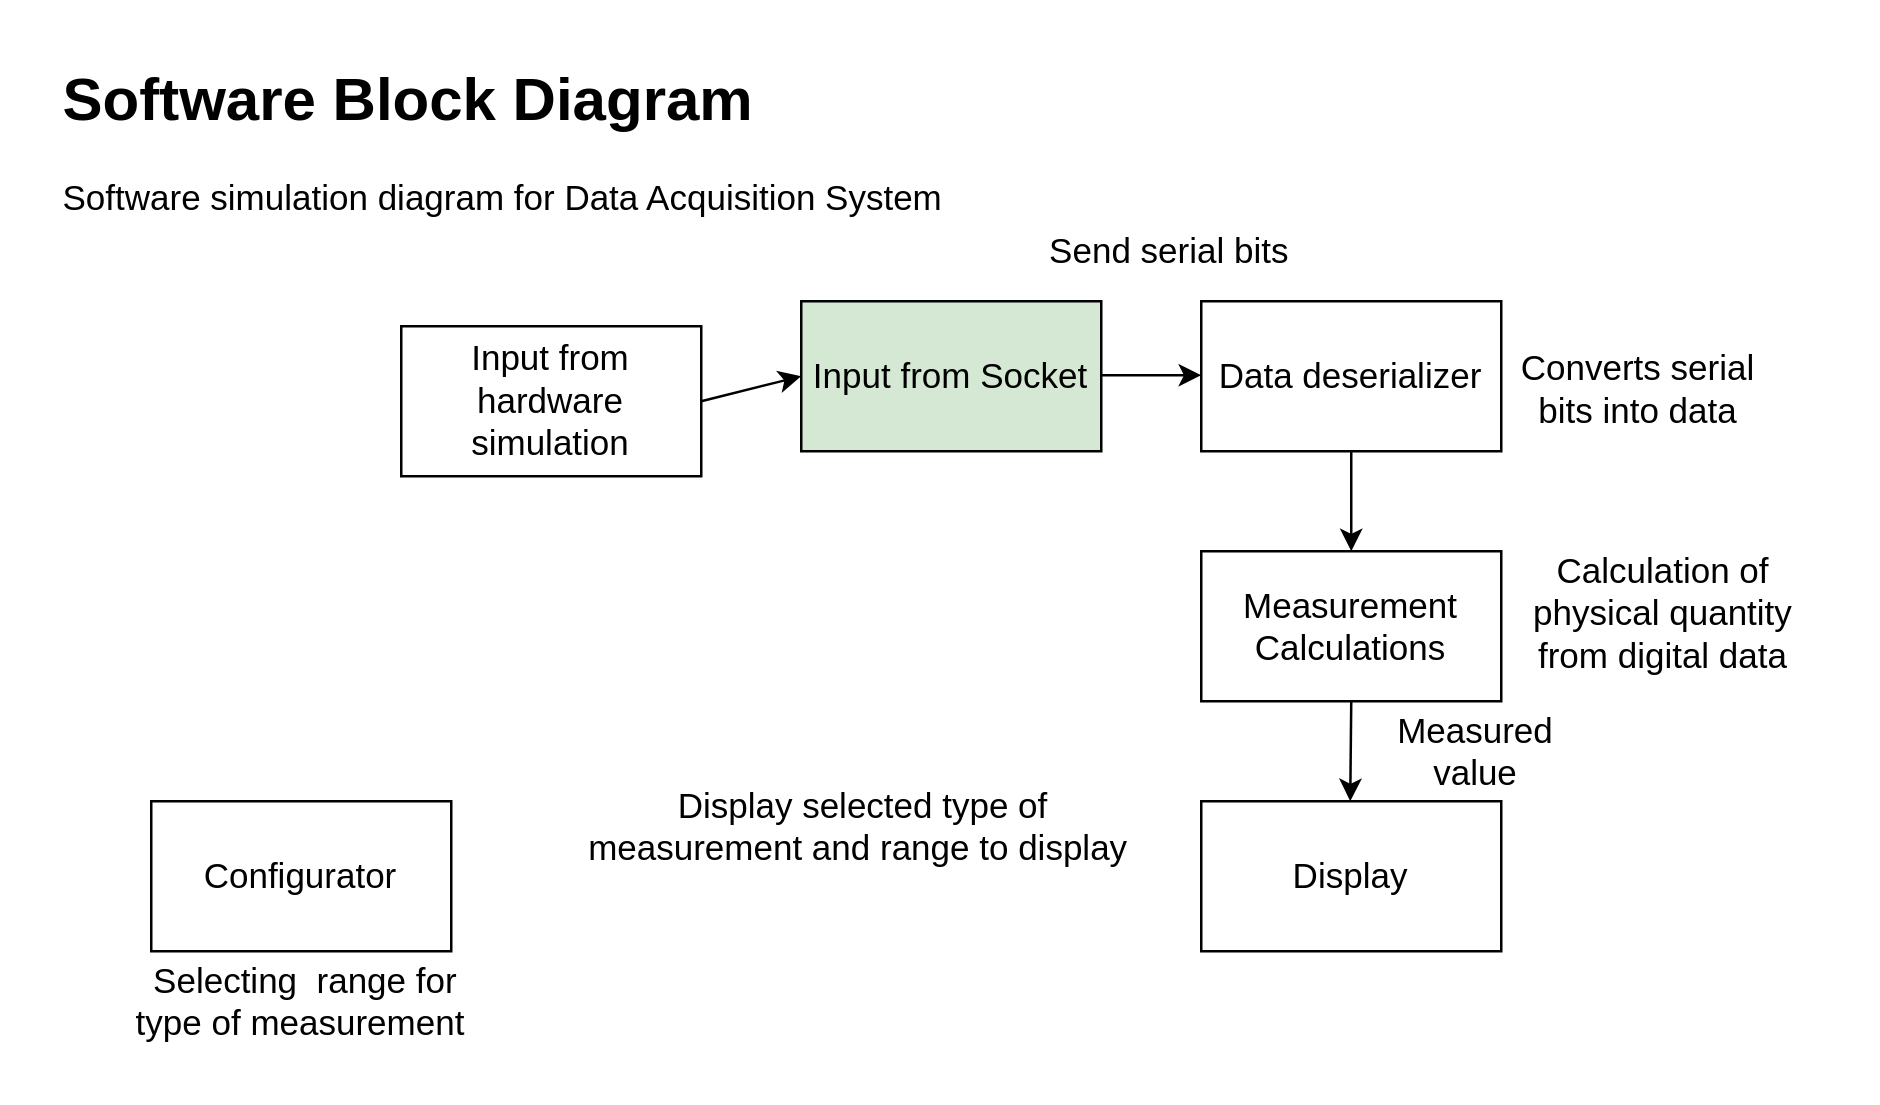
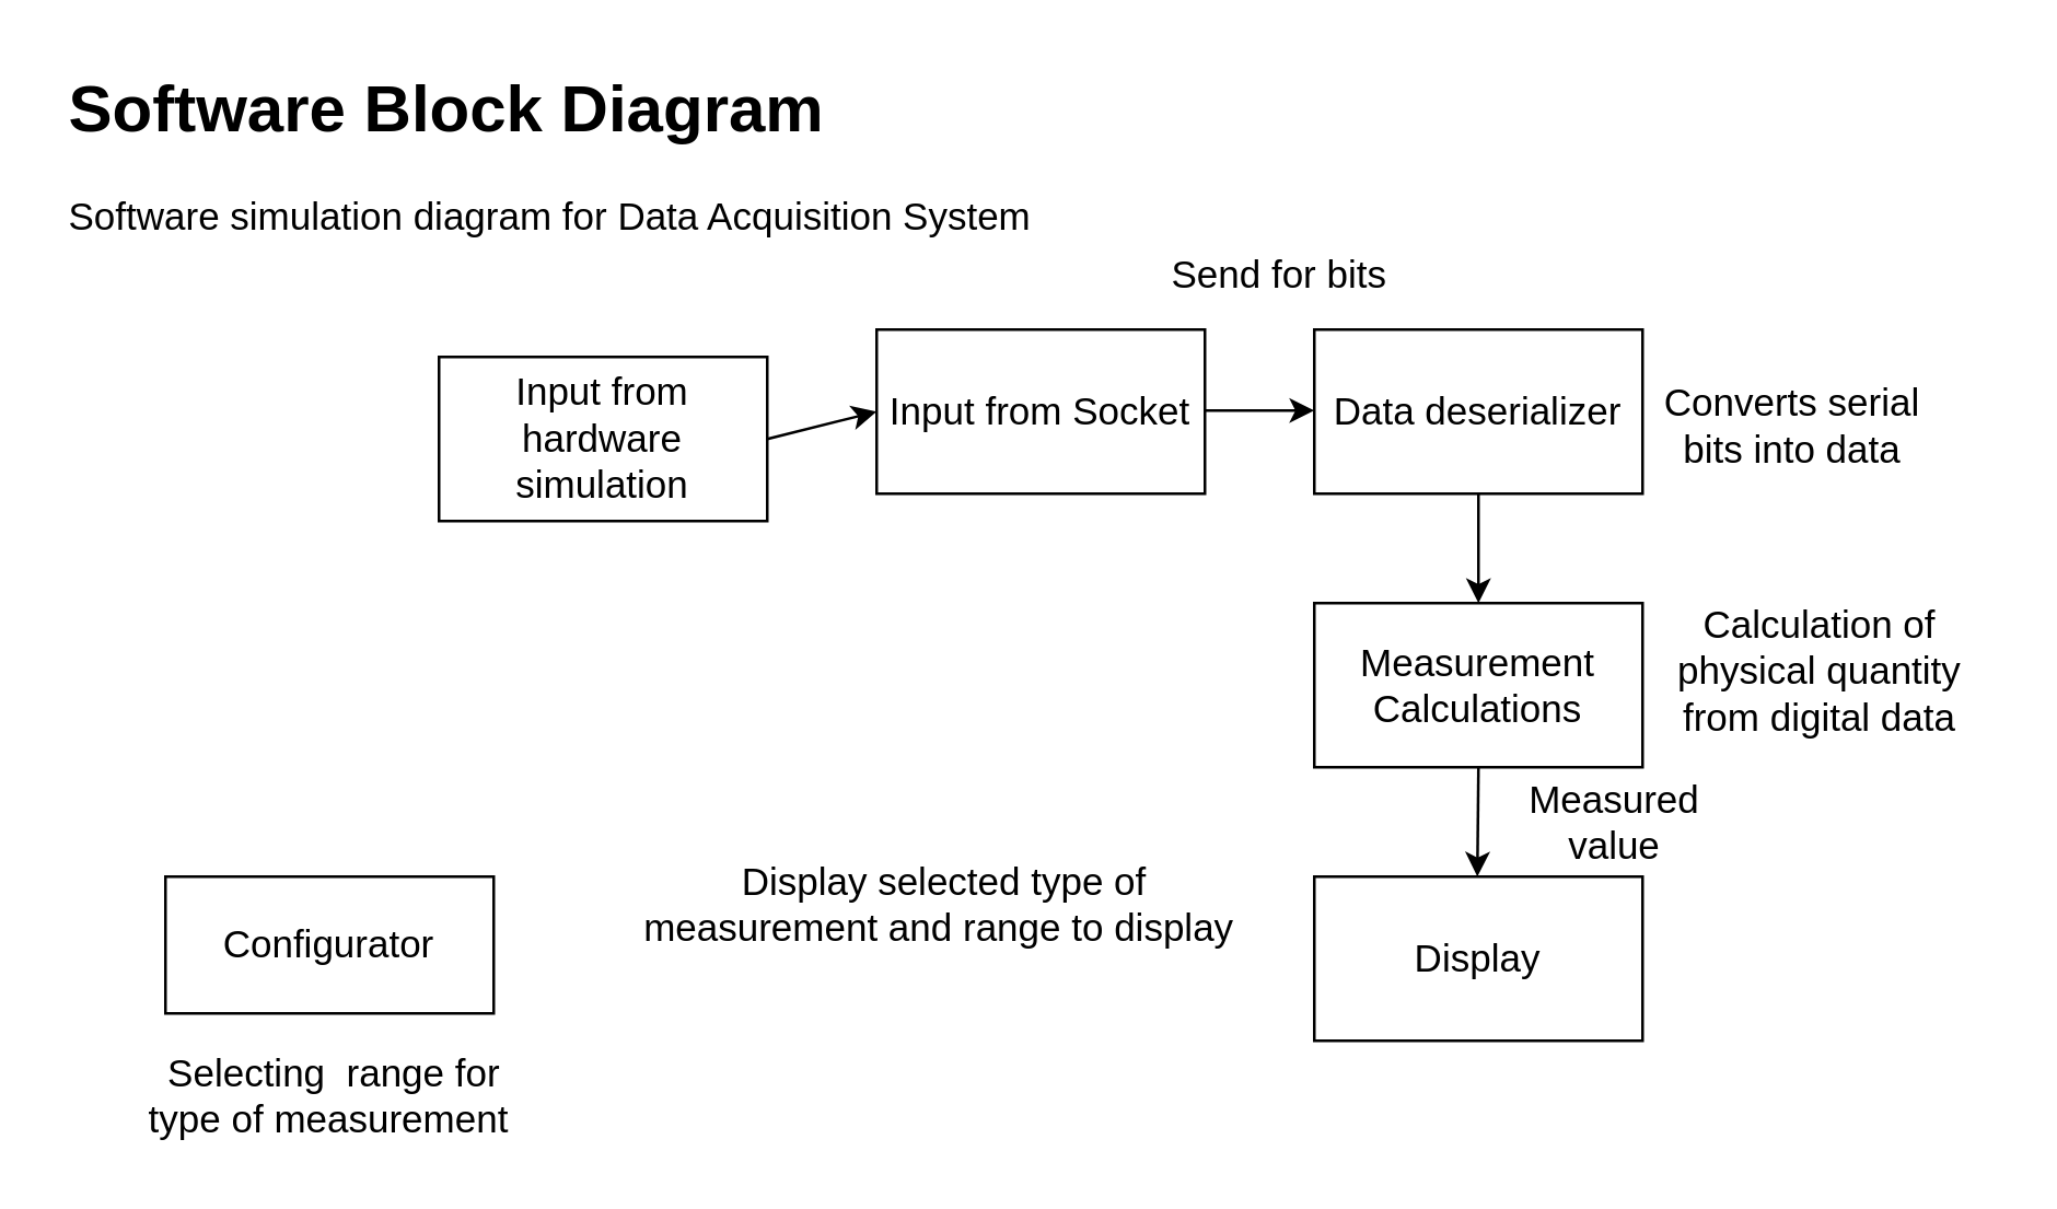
  <mxCell id="0" />
  <mxCell id="1" parent="0" />
  <mxCell id="2" value="&lt;font style=&quot;font-size: 14px&quot;&gt;Input from hardware simulation&lt;/font&gt;" style="rounded=0;whiteSpace=wrap;html=1;" vertex="1" parent="1"><mxGeometry x="160" y="130" width="120" height="60" as="geometry" /></mxCell>
- <mxCell id="3" value="&lt;font style=&quot;font-size: 14px&quot;&gt;Input from Socket&lt;/font&gt;" style="rounded=0;whiteSpace=wrap;html=1;fillColor=#d5e8d4;" vertex="1" parent="1"><mxGeometry x="320" y="120" width="120" height="60" as="geometry" /></mxCell>
+ <mxCell id="3" value="&lt;font style=&quot;font-size: 14px&quot;&gt;Input from Socket&lt;/font&gt;" style="rounded=0;whiteSpace=wrap;html=1;" vertex="1" parent="1"><mxGeometry x="320" y="120" width="120" height="60" as="geometry" /></mxCell>
  <mxCell id="4" value="&lt;font style=&quot;font-size: 14px&quot;&gt;Data deserializer&lt;/font&gt;" style="rounded=0;whiteSpace=wrap;html=1;" vertex="1" parent="1"><mxGeometry x="480" y="120" width="120" height="60" as="geometry" /></mxCell>
  <mxCell id="5" value="&lt;font style=&quot;font-size: 14px&quot;&gt;Measurement Calculations&lt;/font&gt;" style="rounded=0;whiteSpace=wrap;html=1;" vertex="1" parent="1"><mxGeometry x="480" y="220" width="120" height="60" as="geometry" /></mxCell>
  <mxCell id="6" value="&lt;font style=&quot;font-size: 14px&quot;&gt;Display&lt;/font&gt;" style="rounded=0;whiteSpace=wrap;html=1;" vertex="1" parent="1"><mxGeometry x="480" y="320" width="120" height="60" as="geometry" /></mxCell>
  <mxCell id="7" value="" style="endArrow=classic;html=1;exitX=1;exitY=0.5;exitDx=0;exitDy=0;entryX=0;entryY=0.5;entryDx=0;entryDy=0;" edge="1" parent="1" source="2" target="3"><mxGeometry width="50" height="50" relative="1" as="geometry"><mxPoint x="650" y="320" as="sourcePoint" /><mxPoint x="700" y="270" as="targetPoint" /></mxGeometry></mxCell>
  <mxCell id="8" value="" style="endArrow=classic;html=1;exitX=1;exitY=0.5;exitDx=0;exitDy=0;entryX=0;entryY=0.5;entryDx=0;entryDy=0;" edge="1" parent="1"><mxGeometry width="50" height="50" relative="1" as="geometry"><mxPoint x="440" y="149.6" as="sourcePoint" /><mxPoint x="480" y="149.6" as="targetPoint" /></mxGeometry></mxCell>
  <mxCell id="9" value="" style="endArrow=classic;html=1;entryX=0.5;entryY=0;entryDx=0;entryDy=0;" edge="1" parent="1" target="5"><mxGeometry width="50" height="50" relative="1" as="geometry"><mxPoint x="540" y="180" as="sourcePoint" /><mxPoint x="340" y="170" as="targetPoint" /></mxGeometry></mxCell>
  <mxCell id="10" value="" style="endArrow=classic;html=1;entryX=0.5;entryY=0;entryDx=0;entryDy=0;" edge="1" parent="1"><mxGeometry width="50" height="50" relative="1" as="geometry"><mxPoint x="540" y="280" as="sourcePoint" /><mxPoint x="539.6" y="320" as="targetPoint" /></mxGeometry></mxCell>
  <mxCell id="11" value="&lt;font style=&quot;font-size: 14px&quot;&gt;Converts serial bits into data&lt;/font&gt;" style="text;html=1;strokeColor=none;fillColor=none;align=center;verticalAlign=middle;whiteSpace=wrap;rounded=0;" vertex="1" parent="1"><mxGeometry x="600" y="130" width="110" height="50" as="geometry" /></mxCell>
- <mxCell id="12" value="&lt;font style=&quot;font-size: 14px&quot;&gt;Configurator&lt;/font&gt;" style="rounded=0;whiteSpace=wrap;html=1;" vertex="1" parent="1"><mxGeometry x="60" y="320" width="120" height="60" as="geometry" /></mxCell>
+ <mxCell id="12" value="&lt;font style=&quot;font-size: 14px&quot;&gt;Configurator&lt;/font&gt;" style="rounded=0;whiteSpace=wrap;html=1;" vertex="1" parent="1"><mxGeometry x="60" y="320" width="120" height="50" as="geometry" /></mxCell>
  <mxCell id="13" value="&lt;font style=&quot;font-size: 14px&quot;&gt;&amp;nbsp;Selecting&amp;nbsp; range for type of measurement&lt;/font&gt;" style="text;html=1;strokeColor=none;fillColor=none;align=center;verticalAlign=middle;whiteSpace=wrap;rounded=0;" vertex="1" parent="1"><mxGeometry x="50" y="380" width="140" height="40" as="geometry" /></mxCell>
  <mxCell id="14" value="&lt;font style=&quot;font-size: 14px&quot;&gt;Display selected type of measurement and range to display&amp;nbsp;&lt;/font&gt;" style="text;html=1;strokeColor=none;fillColor=none;align=center;verticalAlign=middle;whiteSpace=wrap;rounded=0;" vertex="1" parent="1"><mxGeometry x="230" y="310" width="230" height="40" as="geometry" /></mxCell>
  <mxCell id="15" value="&lt;font style=&quot;font-size: 14px&quot;&gt;Calculation of physical quantity from digital data&lt;/font&gt;" style="text;html=1;strokeColor=none;fillColor=none;align=center;verticalAlign=middle;whiteSpace=wrap;rounded=0;" vertex="1" parent="1"><mxGeometry x="600" y="220" width="130" height="50" as="geometry" /></mxCell>
  <mxCell id="16" value="&lt;font style=&quot;font-size: 14px&quot;&gt;Measured value&lt;/font&gt;" style="text;html=1;strokeColor=none;fillColor=none;align=center;verticalAlign=middle;whiteSpace=wrap;rounded=0;" vertex="1" parent="1"><mxGeometry x="540" y="290" width="100" height="20" as="geometry" /></mxCell>
- <mxCell id="17" value="&lt;font style=&quot;font-size: 14px&quot;&gt;Send serial bits&lt;/font&gt;" style="text;html=1;strokeColor=none;fillColor=none;align=center;verticalAlign=middle;whiteSpace=wrap;rounded=0;" vertex="1" parent="1"><mxGeometry x="390" y="90" width="155" height="20" as="geometry" /></mxCell>
+ <mxCell id="17" value="&lt;font style=&quot;font-size: 14px&quot;&gt;Send for bits&lt;/font&gt;" style="text;html=1;strokeColor=none;fillColor=none;align=center;verticalAlign=middle;whiteSpace=wrap;rounded=0;" vertex="1" parent="1"><mxGeometry x="390" y="90" width="155" height="20" as="geometry" /></mxCell>
  <mxCell id="18" value="&lt;h1&gt;Software Block Diagram&lt;/h1&gt;&lt;p&gt;&lt;font style=&quot;font-size: 14px&quot;&gt;Software simulation diagram for Data Acquisition System&lt;/font&gt;&lt;/p&gt;" style="text;html=1;strokeColor=none;fillColor=none;spacing=5;spacingTop=-20;whiteSpace=wrap;overflow=hidden;rounded=0;" vertex="1" parent="1"><mxGeometry x="20" y="20" width="370" height="70" as="geometry" /></mxCell>
